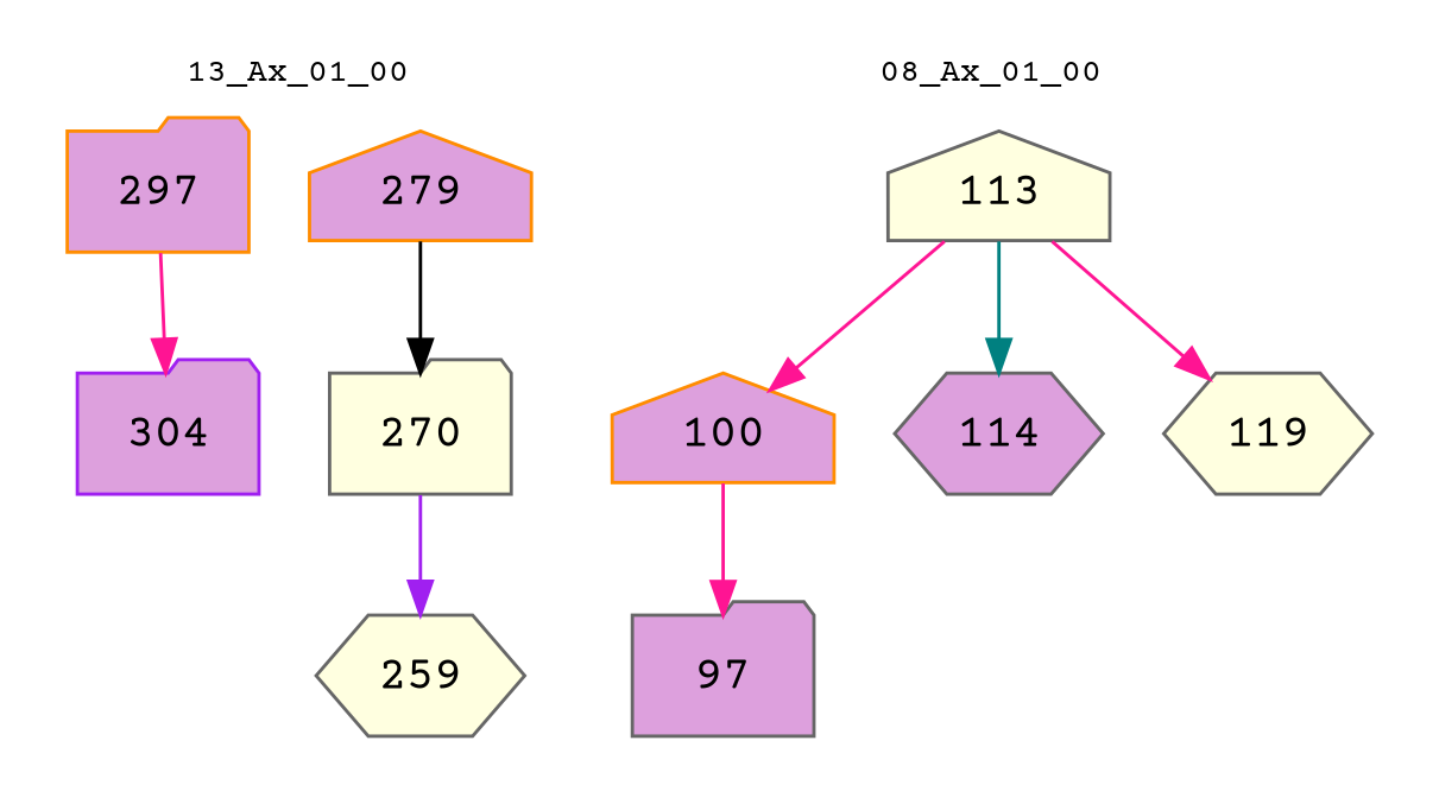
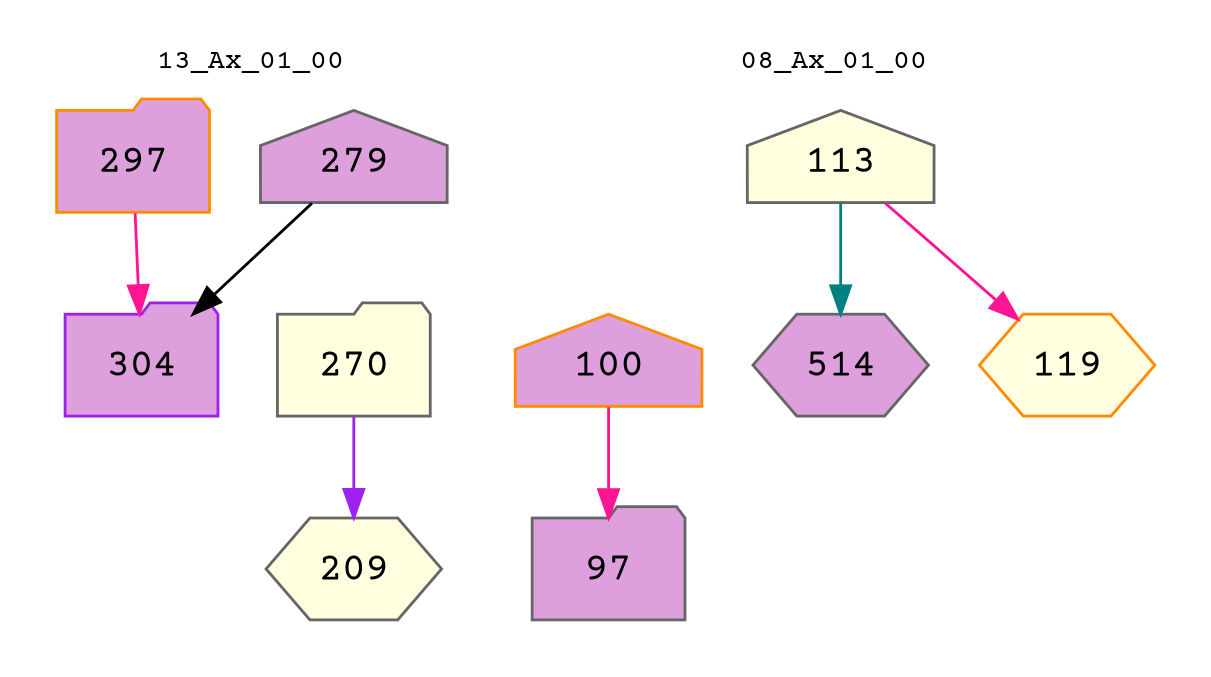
  digraph {
    fontname="Courier Prime"
    node [color=gray40 fillcolor=plum fontname="Courier Prime" shape=folder style=filled]
    edge [color=deeppink fontname="Courier Prime"]
-   n1 [color=darkorange label=279 shape=house]
+   n1 [label=279 shape=house]
    n2 [fillcolor=lightyellow label=270]
    n3 [color=darkorange label=297]
-   n4 [fillcolor=lightyellow label=259 shape=hexagon]
+   n4 [fillcolor=lightyellow label=209 shape=hexagon]
    n5 [color=purple label=304]
    n6 [fillcolor=lightyellow label=113 shape=house]
    n7 [color=darkorange label=100 shape=house]
-   n8 [label=114 shape=hexagon]
+   n8 [label=514 shape=hexagon]
    n9 [label=97]
-   n10 [fillcolor=lightyellow label=119 shape=hexagon]
+   n10 [color=darkorange fillcolor=lightyellow label=119 shape=hexagon]
    subgraph cluster_1 {
      color=white
      fontsize=10
      label="13_Ax_01_00"
      n1
      n2
      n3
      n4
      n5
    }
    subgraph cluster_2 {
      color=white
      fontsize=10
      label="08_Ax_01_00"
      n6
      n7
      n8
      n9
      n10
    }
-   n1 -> n2 [color=black]
+   n1 -> n5 [color=black]
    n2 -> n4 [color=purple]
    n3 -> n5
-   n6 -> n7
    n6 -> n8 [color=teal]
    n6 -> n10
    n7 -> n9
  }
